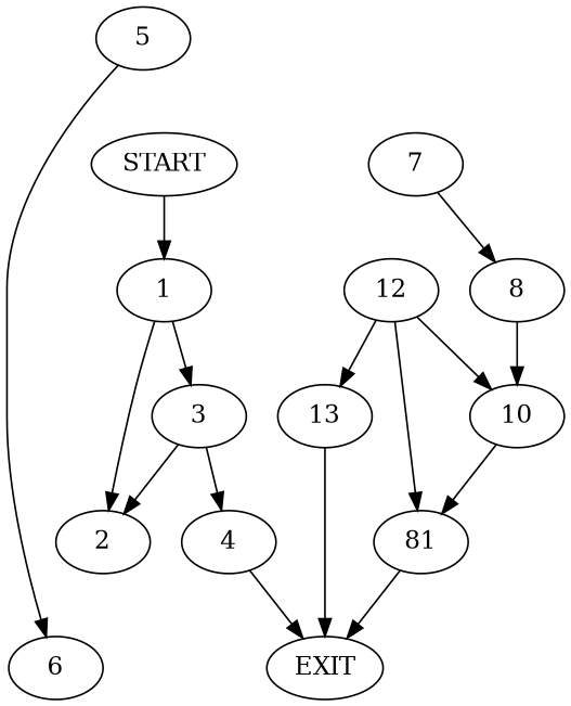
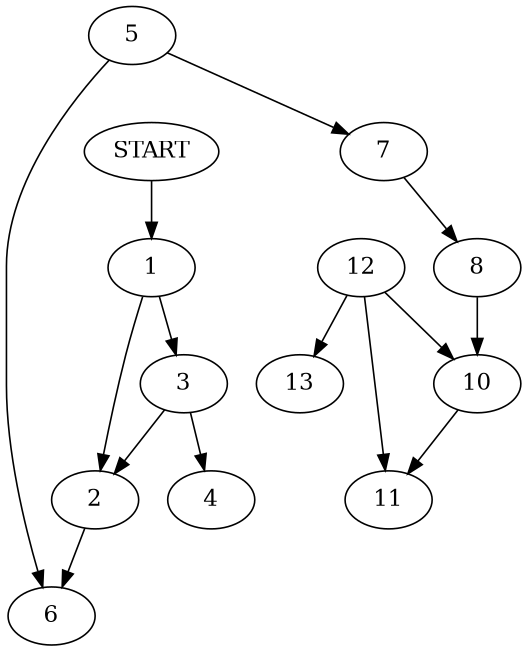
  digraph {
    n1 [label=START]
    1
    2
    3
-   n5 [label=EXIT]
    6
    4
    5
    7
    8
    10
-   11 [label=81]
+   11
    12
    13
    n1 -> 1
    1 -> 2
    1 -> 3
+   2 -> 6
    3 -> 2
    3 -> 4
-   4 -> n5
    5 -> 6
+   5 -> 7
    7 -> 8
    8 -> 10
    10 -> 11
-   11 -> n5
    12 -> 10
    12 -> 11
    12 -> 13
-   13 -> n5
  }
